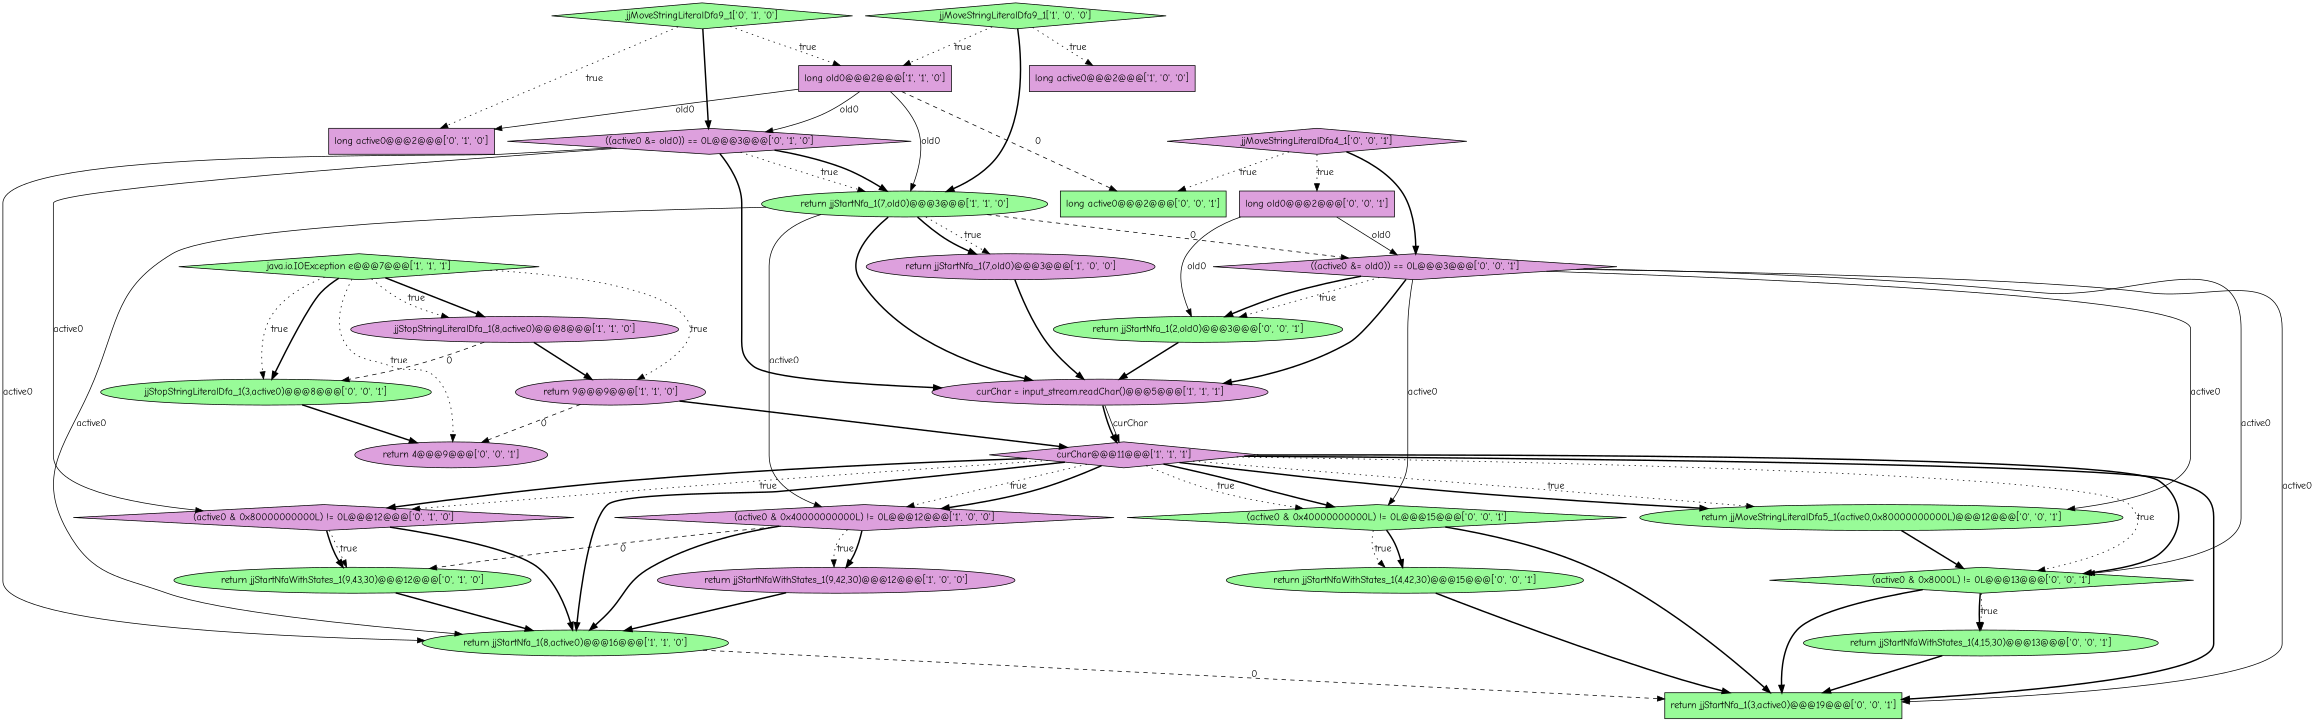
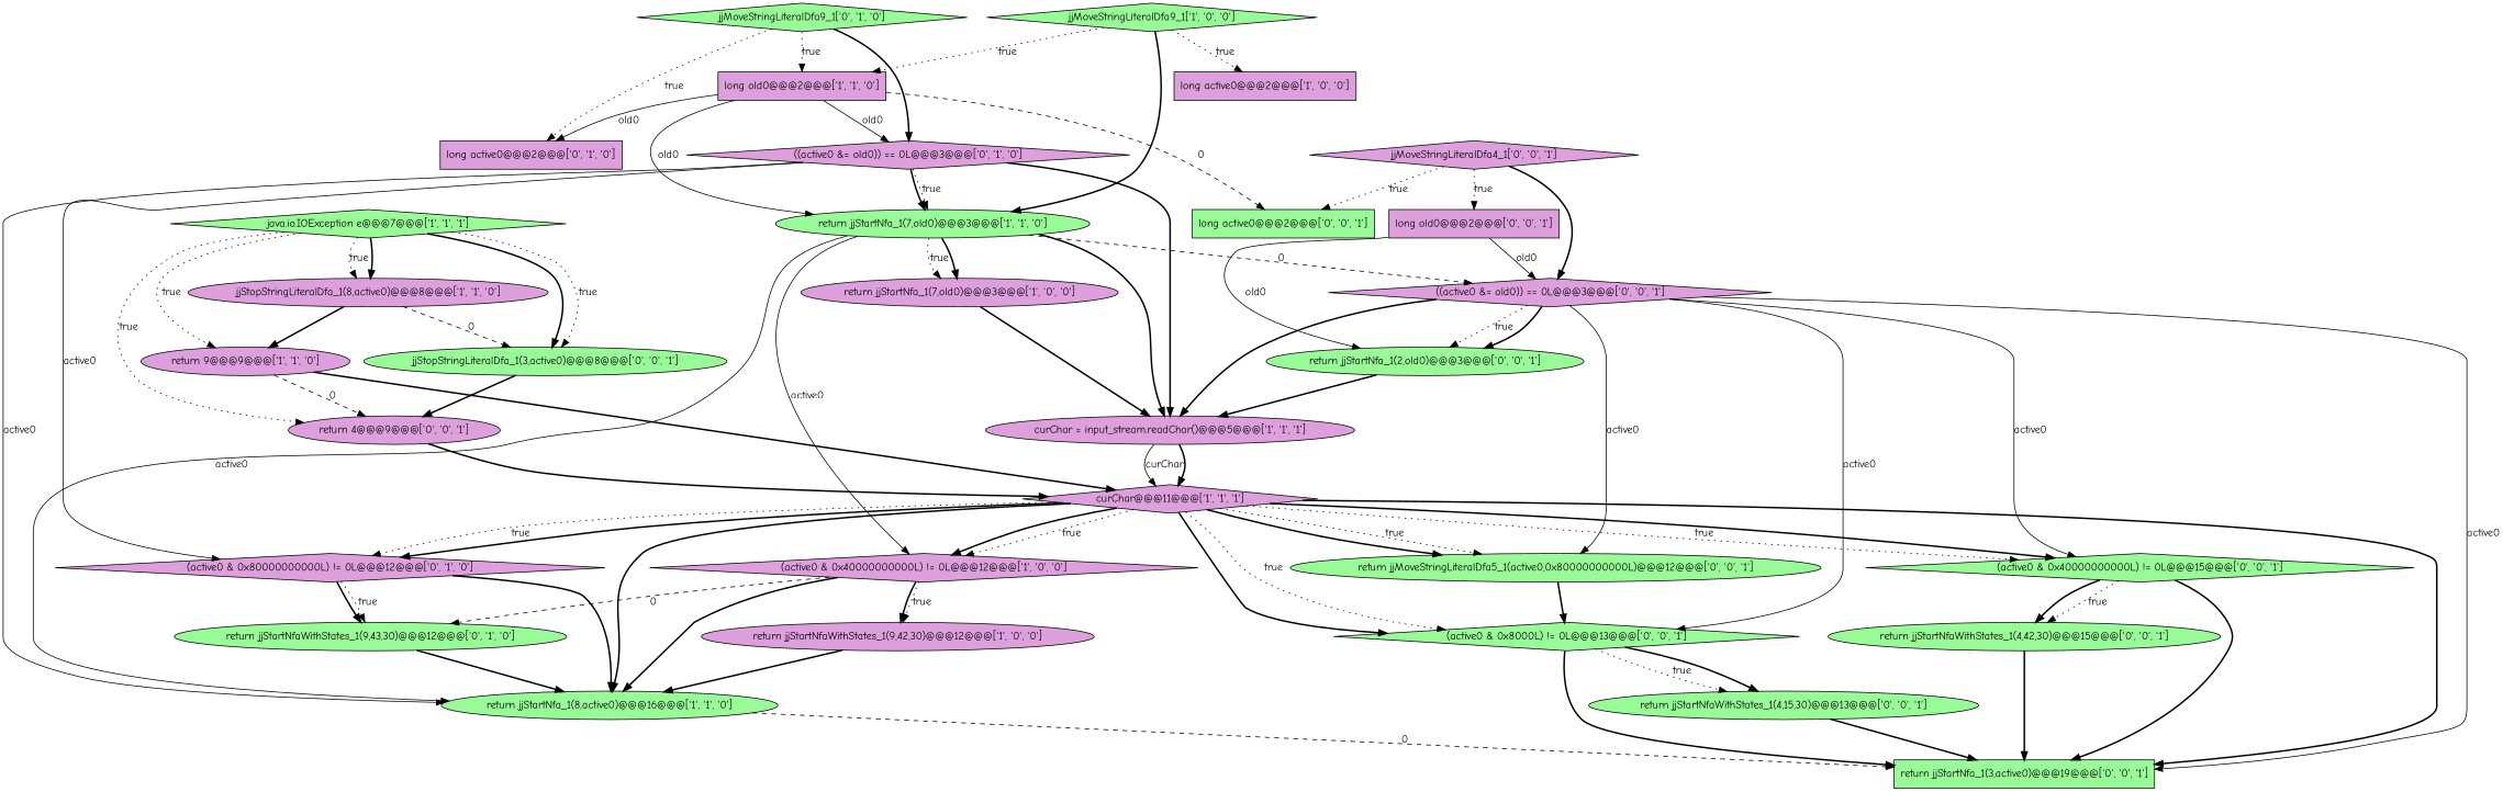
  digraph {
    fontname="Comic Neue"
    node [fillcolor=plum fontname="Comic Neue" shape=ellipse style=filled]
    edge [fontname="Comic Neue" style=bold]
    n1 [fillcolor=palegreen label="return jjStartNfa_1(7,old0)@@@3@@@['1', '1', '0']"]
    n2 [fillcolor=palegreen label="return jjStartNfa_1(8,active0)@@@16@@@['1', '1', '0']"]
    n3 [label="return jjStartNfa_1(7,old0)@@@3@@@['1', '0', '0']"]
    n4 [label="((active0 &= old0)) == 0L@@@3@@@['0', '0', '1']" shape=diamond]
    n5 [label="(active0 & 0x40000000000L) != 0L@@@12@@@['1', '0', '0']" shape=diamond]
    n6 [label="curChar = input_stream.readChar()@@@5@@@['1', '1', '1']"]
    n7 [fillcolor=palegreen label="return jjStartNfa_1(3,active0)@@@19@@@['0', '0', '1']" shape=box]
    n8 [fillcolor=palegreen label="return jjStartNfa_1(2,old0)@@@3@@@['0', '0', '1']"]
    n9 [fillcolor=palegreen label="(active0 & 0x8000L) != 0L@@@13@@@['0', '0', '1']" shape=diamond]
    n10 [fillcolor=palegreen label="return jjMoveStringLiteralDfa5_1(active0,0x80000000000L)@@@12@@@['0', '0', '1']"]
    n11 [fillcolor=palegreen label="(active0 & 0x40000000000L) != 0L@@@15@@@['0', '0', '1']" shape=diamond]
    n12 [label="return jjStartNfaWithStates_1(9,42,30)@@@12@@@['1', '0', '0']"]
    n13 [fillcolor=palegreen label="return jjStartNfaWithStates_1(9,43,30)@@@12@@@['0', '1', '0']"]
    n14 [label="curChar@@@11@@@['1', '1', '1']" shape=diamond]
    n15 [label="long old0@@@2@@@['0', '0', '1']" shape=box]
    n16 [label="return 9@@@9@@@['1', '1', '0']"]
    n17 [label="return 4@@@9@@@['0', '0', '1']"]
    n18 [label="(active0 & 0x80000000000L) != 0L@@@12@@@['0', '1', '0']" shape=diamond]
    n19 [fillcolor=palegreen label="return jjStartNfaWithStates_1(4,15,30)@@@13@@@['0', '0', '1']"]
    n20 [fillcolor=palegreen label="jjMoveStringLiteralDfa9_1['0', '1', '0']" shape=diamond]
    n21 [label="long active0@@@2@@@['0', '1', '0']" shape=box]
    n22 [label="((active0 &= old0)) == 0L@@@3@@@['0', '1', '0']" shape=diamond]
    n23 [label="long old0@@@2@@@['1', '1', '0']" shape=box]
    n24 [fillcolor=palegreen label="long active0@@@2@@@['0', '0', '1']" shape=box]
    n25 [fillcolor=palegreen label="jjMoveStringLiteralDfa9_1['1', '0', '0']" shape=diamond]
    n26 [label="long active0@@@2@@@['1', '0', '0']" shape=box]
    n27 [fillcolor=palegreen label="return jjStartNfaWithStates_1(4,42,30)@@@15@@@['0', '0', '1']"]
    n28 [label="jjStopStringLiteralDfa_1(8,active0)@@@8@@@['1', '1', '0']"]
    n29 [fillcolor=palegreen label="jjStopStringLiteralDfa_1(3,active0)@@@8@@@['0', '0', '1']"]
    n30 [fillcolor=palegreen label="java.io.IOException e@@@7@@@['1', '1', '1']" shape=diamond]
    n31 [label="jjMoveStringLiteralDfa4_1['0', '0', '1']" shape=diamond]
    n1 -> n2 [label=active0 style=solid]
    n1 -> n3 [label=true style=dotted]
    n1 -> n3
    n1 -> n4 [label=0 style=dashed]
    n1 -> n5 [label=active0 style=solid]
    n1 -> n6
    n2 -> n7 [label=0 style=dashed]
    n3 -> n6
    n4 -> n6
    n4 -> n7 [label=active0 style=solid]
    n4 -> n8 [label=true style=dotted]
    n4 -> n8
    n4 -> n9 [label=active0 style=solid]
    n4 -> n10 [label=active0 style=solid]
    n4 -> n11 [label=active0 style=solid]
    n5 -> n2
    n5 -> n12 [label=true style=dotted]
    n5 -> n12
    n5 -> n13 [label=0 style=dashed]
    n6 -> n14 [label=curChar style=solid]
    n6 -> n14
    n8 -> n6
    n9 -> n7
    n9 -> n19
    n9 -> n19 [label=true style=dotted]
    n10 -> n9
    n11 -> n7
    n11 -> n27
    n11 -> n27 [label=true style=dotted]
    n12 -> n2
    n13 -> n2
    n14 -> n2
    n14 -> n5 [label=true style=dotted]
    n14 -> n5
    n14 -> n7
    n14 -> n9
    n14 -> n9 [label=true style=dotted]
    n14 -> n10 [label=true style=dotted]
    n14 -> n10
    n14 -> n11 [label=true style=dotted]
    n14 -> n11
    n14 -> n18 [label=true style=dotted]
    n14 -> n18
    n15 -> n4 [label=old0 style=solid]
    n15 -> n8 [label=old0 style=solid]
    n16 -> n14
    n16 -> n17 [label=0 style=dashed]
+   n17 -> n14
    n18 -> n2
    n18 -> n13
    n18 -> n13 [label=true style=dotted]
    n19 -> n7
    n20 -> n21 [label=true style=dotted]
    n20 -> n22
    n20 -> n23 [label=true style=dotted]
    n22 -> n1
    n22 -> n1 [label=true style=dotted]
    n22 -> n2 [label=active0 style=solid]
    n22 -> n6
    n22 -> n18 [label=active0 style=solid]
    n23 -> n1 [label=old0 style=solid]
    n23 -> n21 [label=old0 style=solid]
    n23 -> n22 [label=old0 style=solid]
    n23 -> n24 [label=0 style=dashed]
    n25 -> n1
    n25 -> n23 [label=true style=dotted]
    n25 -> n26 [label=true style=dotted]
    n27 -> n7
    n28 -> n16
    n28 -> n29 [label=0 style=dashed]
    n29 -> n17
    n30 -> n16 [label=true style=dotted]
    n30 -> n17 [label=true style=dotted]
    n30 -> n28
    n30 -> n28 [label=true style=dotted]
    n30 -> n29
    n30 -> n29 [label=true style=dotted]
    n31 -> n4
    n31 -> n15 [label=true style=dotted]
    n31 -> n24 [label=true style=dotted]
  }
